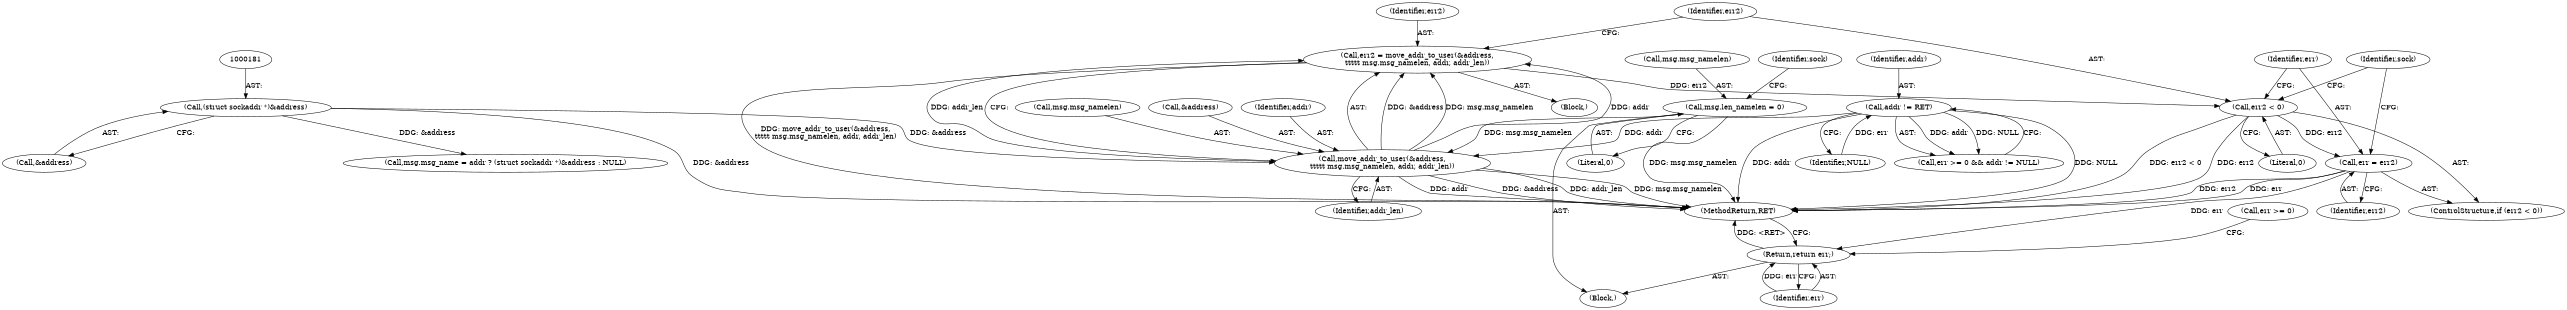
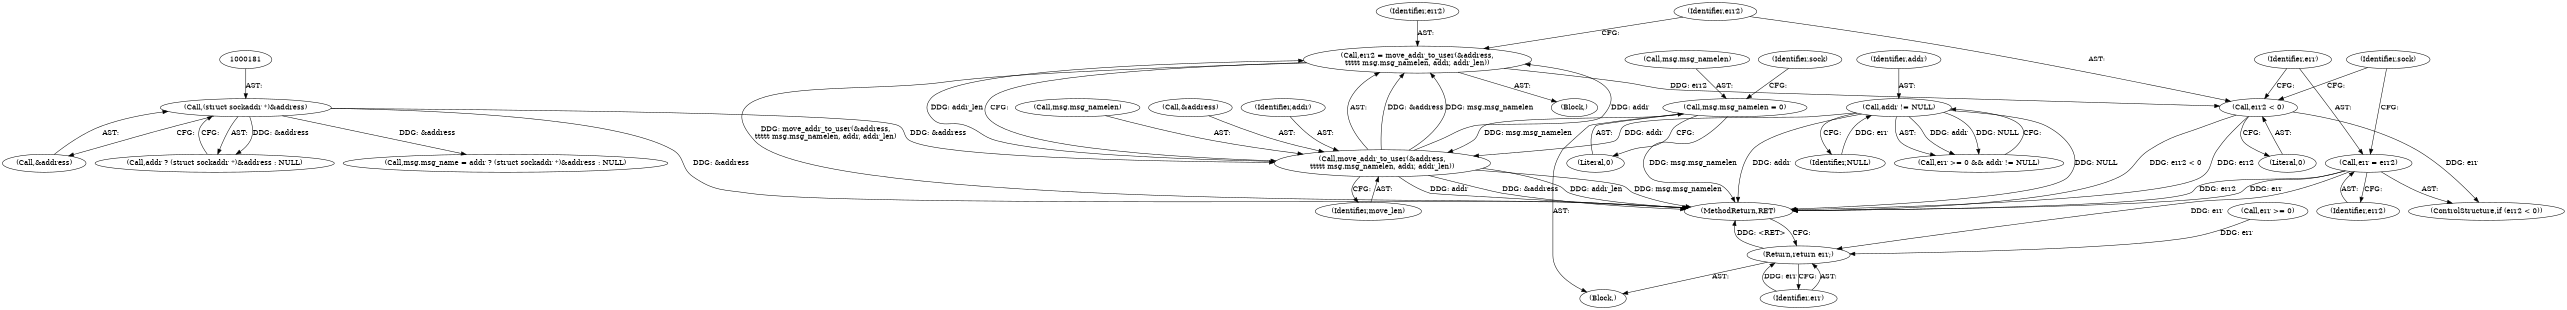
  digraph {
    n1 [label="(Call,err2 = move_addr_to_user(&address,\n\t\t\t\t\t msg.msg_namelen, addr, addr_len))"]
    n2 [label="(Call,move_addr_to_user(&address,\n\t\t\t\t\t msg.msg_namelen, addr, addr_len))"]
    n3 [label="(Call,err2 < 0)"]
    n4 [label="(Block,)"]
    n5 [label="(MethodReturn,RET)"]
-   n6 [label="(Identifier,addr_len)"]
+   n6 [label="(Identifier,move_len)"]
    n7 [label="(Call,err = err2)"]
    n8 [label="(ControlStructure,if (err2 < 0))"]
    n9 [label="(Literal,0)"]
    n10 [label="(Return,return err;)"]
    n11 [label="(Call,(struct sockaddr *)&address)"]
    n12 [label="(Call,&address)"]
+   n13 [label="(Call,addr ? (struct sockaddr *)&address : NULL)"]
    n14 [label="(Call,msg.msg_name = addr ? (struct sockaddr *)&address : NULL)"]
-   n15 [label="(Call,msg.len_namelen = 0)"]
+   n15 [label="(Call,msg.msg_namelen = 0)"]
    n16 [label="(Block,)"]
    n17 [label="(Literal,0)"]
-   n18 [label="(Call,addr != RET)"]
+   n18 [label="(Call,addr != NULL)"]
    n19 [label="(Call,err >= 0 && addr != NULL)"]
    n20 [label="(Identifier,NULL)"]
    n21 [label="(Identifier,err2)"]
    n22 [label="(Identifier,err)"]
    n23 [label="(Call,msg.msg_namelen)"]
    n24 [label="(Identifier,sock)"]
    n25 [label="(Identifier,err)"]
    n26 [label="(Identifier,addr)"]
    n27 [label="(Identifier,err2)"]
    n28 [label="(Identifier,sock)"]
    n29 [label="(Call,err >= 0)"]
    n30 [label="(Identifier,err2)"]
    n31 [label="(Call,&address)"]
    n32 [label="(Identifier,addr)"]
    n33 [label="(Call,msg.msg_namelen)"]
    1000181
    n1 -> n2 [label="CFG: "]
    n1 -> n3 [label="DDG: err2"]
    n1 -> n4 [label="AST: "]
    n1 -> n5 [label="DDG: move_addr_to_user(&address,\n\t\t\t\t\t msg.msg_namelen, addr, addr_len)"]
    n2 -> n1 [label="AST: "]
    n2 -> n1 [label="DDG: &address"]
    n2 -> n1 [label="DDG: msg.msg_namelen"]
    n2 -> n1 [label="DDG: addr"]
    n2 -> n1 [label="DDG: addr_len"]
    n2 -> n5 [label="DDG: &address"]
    n2 -> n5 [label="DDG: addr_len"]
    n2 -> n5 [label="DDG: msg.msg_namelen"]
    n2 -> n5 [label="DDG: addr"]
    n2 -> n6 [label="CFG: "]
    n3 -> n5 [label="DDG: err2 < 0"]
    n3 -> n5 [label="DDG: err2"]
-   n3 -> n7 [label="DDG: err2"]
-   n3 -> n8 [label="AST: "]
+   n3 -> n8 [label="DDG: err"]
    n3 -> n9 [label="CFG: "]
    n5 -> n10 [label="CFG: "]
    n6 -> n2 [label="AST: "]
    n7 -> n5 [label="DDG: err"]
    n7 -> n5 [label="DDG: err2"]
    n7 -> n8 [label="AST: "]
    n7 -> n10 [label="DDG: err"]
    n7 -> n21 [label="CFG: "]
    n9 -> n3 [label="AST: "]
    n10 -> n5 [label="DDG: <RET>"]
    n10 -> n16 [label="AST: "]
    n10 -> n22 [label="CFG: "]
    n11 -> n2 [label="DDG: &address"]
    n11 -> n5 [label="DDG: &address"]
    n11 -> n12 [label="CFG: "]
+   n11 -> n13 [label="AST: "]
+   n11 -> n13 [label="DDG: &address"]
    n11 -> n14 [label="DDG: &address"]
    n12 -> n11 [label="AST: "]
+   n13 -> n11 [label="CFG: "]
    n15 -> n2 [label="DDG: msg.msg_namelen"]
    n15 -> n5 [label="DDG: msg.msg_namelen"]
    n15 -> n16 [label="AST: "]
    n15 -> n17 [label="CFG: "]
    n17 -> n15 [label="AST: "]
    n18 -> n2 [label="DDG: addr"]
    n18 -> n5 [label="DDG: NULL"]
    n18 -> n5 [label="DDG: addr"]
    n18 -> n19 [label="AST: "]
    n18 -> n19 [label="DDG: addr"]
    n18 -> n19 [label="DDG: NULL"]
    n18 -> n20 [label="CFG: "]
    n19 -> n18 [label="CFG: "]
    n20 -> n18 [label="DDG: err"]
    n21 -> n7 [label="AST: "]
    n22 -> n10 [label="AST: "]
    n22 -> n10 [label="DDG: err"]
    n23 -> n2 [label="AST: "]
    n24 -> n15 [label="CFG: "]
    n25 -> n3 [label="CFG: "]
    n25 -> n7 [label="AST: "]
    n26 -> n18 [label="AST: "]
    n27 -> n1 [label="AST: "]
    n28 -> n3 [label="CFG: "]
    n28 -> n7 [label="CFG: "]
-   n29 -> n10 [label="CFG: "]
+   n29 -> n10 [label="DDG: err"]
    n30 -> n1 [label="CFG: "]
    n30 -> n3 [label="AST: "]
    n31 -> n2 [label="AST: "]
    n32 -> n2 [label="AST: "]
    n33 -> n15 [label="AST: "]
    1000181 -> n11 [label="AST: "]
  }
